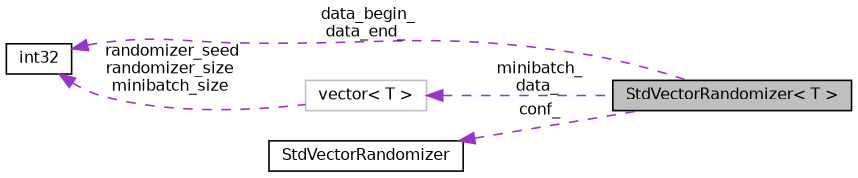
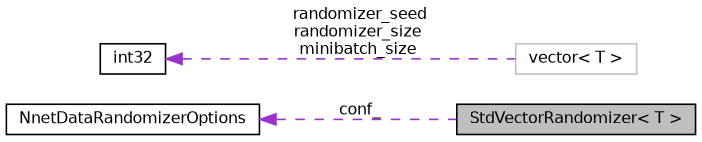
  digraph {
    rankdir=LR
    node [color=black fillcolor=white fontname=Helvetica fontsize=10 shape=record style=filled]
    edge [color=darkorchid3 dir=back fontname=Helvetica fontsize=10 labelfontname=Helvetica labelfontsize=10 style=dashed]
    n1 [fillcolor=grey75 fontcolor=black height=0.2 label="StdVectorRandomizer\< T \>" width=0.4]
    n2 [color=grey75 height=0.2 label="vector\< T \>" width=0.4]
-   n3 [height=0.2 label=StdVectorRandomizer width=0.4]
+   n3 [height=0.2 label=NnetDataRandomizerOptions width=0.4]
    n4 [height=0.2 label=int32 width=0.4]
-   n2 -> n1 [label=" minibatch_\ndata_"]
    n3 -> n1 [label=" conf_"]
-   n4 -> n1 [label=" data_begin_\ndata_end_"]
    n4 -> n2 [label=" randomizer_seed\nrandomizer_size\nminibatch_size"]
  }
